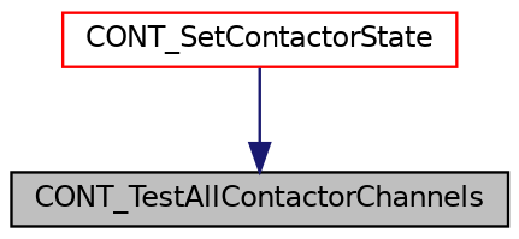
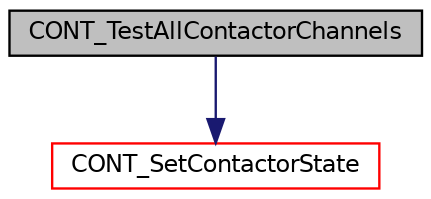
  digraph {
    rankdir=TB
    node [fontname=Helvetica fontsize=10 shape=record style=filled]
    n1 [color=black fillcolor=grey75 fontcolor=black height=0.2 label=CONT_TestAllContactorChannels width=0.4]
    n2 [color=red fillcolor=white height=0.2 label=CONT_SetContactorState width=0.4]
-   n2 -> n1 [color=midnightblue fontname=Helvetica fontsize=10 labelfontname=Helvetica labelfontsize=10 style=solid]
+   n1 -> n2 [color=midnightblue fontname=Helvetica fontsize=10 labelfontname=Helvetica labelfontsize=10 style=solid]
  }
